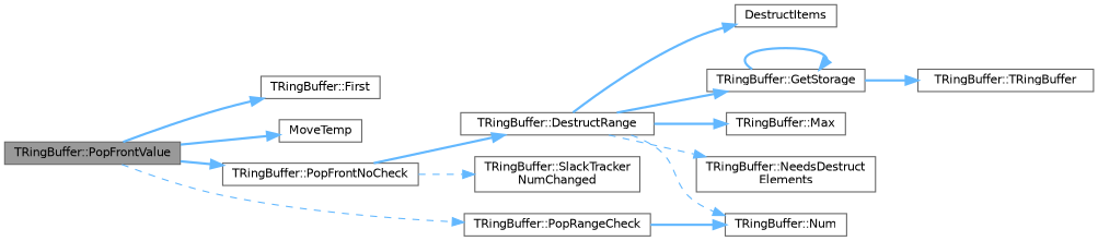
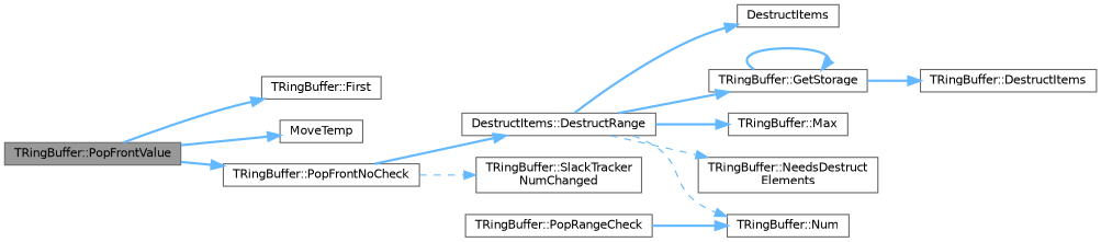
  digraph {
    rankdir=LR
    node [color=grey40 fillcolor=white fontname=Helvetica fontsize=10 shape=box style=filled]
    edge [color=steelblue1 fontname=Helvetica fontsize=10 labelfontname=Helvetica labelfontsize=10 style=bold]
    n1 [color=gray40 fillcolor=grey60 fontcolor=black height=0.2 label="TRingBuffer::PopFrontValue" width=0.4]
    n2 [height=0.2 label="TRingBuffer::First" width=0.4]
    n3 [height=0.2 label=MoveTemp width=0.4]
    n4 [height=0.2 label="TRingBuffer::PopFrontNoCheck" width=0.4]
    n5 [height=0.2 label="TRingBuffer::PopRangeCheck" width=0.4]
-   n6 [height=0.2 label="TRingBuffer::DestructRange" width=0.4]
+   n6 [height=0.2 label="DestructItems::DestructRange" width=0.4]
    n7 [height=0.2 label="TRingBuffer::SlackTracker\lNumChanged" width=0.4]
    n8 [height=0.2 label="TRingBuffer::Num" width=0.4]
    n9 [height=0.2 label=DestructItems width=0.4]
    n10 [height=0.2 label="TRingBuffer::GetStorage" width=0.4]
    n11 [height=0.2 label="TRingBuffer::Max" width=0.4]
    n12 [height=0.2 label="TRingBuffer::NeedsDestruct\lElements" width=0.4]
-   n13 [height=0.2 label="TRingBuffer::TRingBuffer" width=0.4]
+   n13 [height=0.2 label="TRingBuffer::DestructItems" width=0.4]
    n1 -> n2
    n1 -> n3
    n1 -> n4
-   n1 -> n5 [style=dashed]
    n4 -> n6
    n4 -> n7 [style=dashed]
    n5 -> n8
    n6 -> n8 [style=dashed]
    n6 -> n9
    n6 -> n10
    n6 -> n11
    n6 -> n12 [style=dashed]
    n10 -> n10
    n10 -> n13
  }
